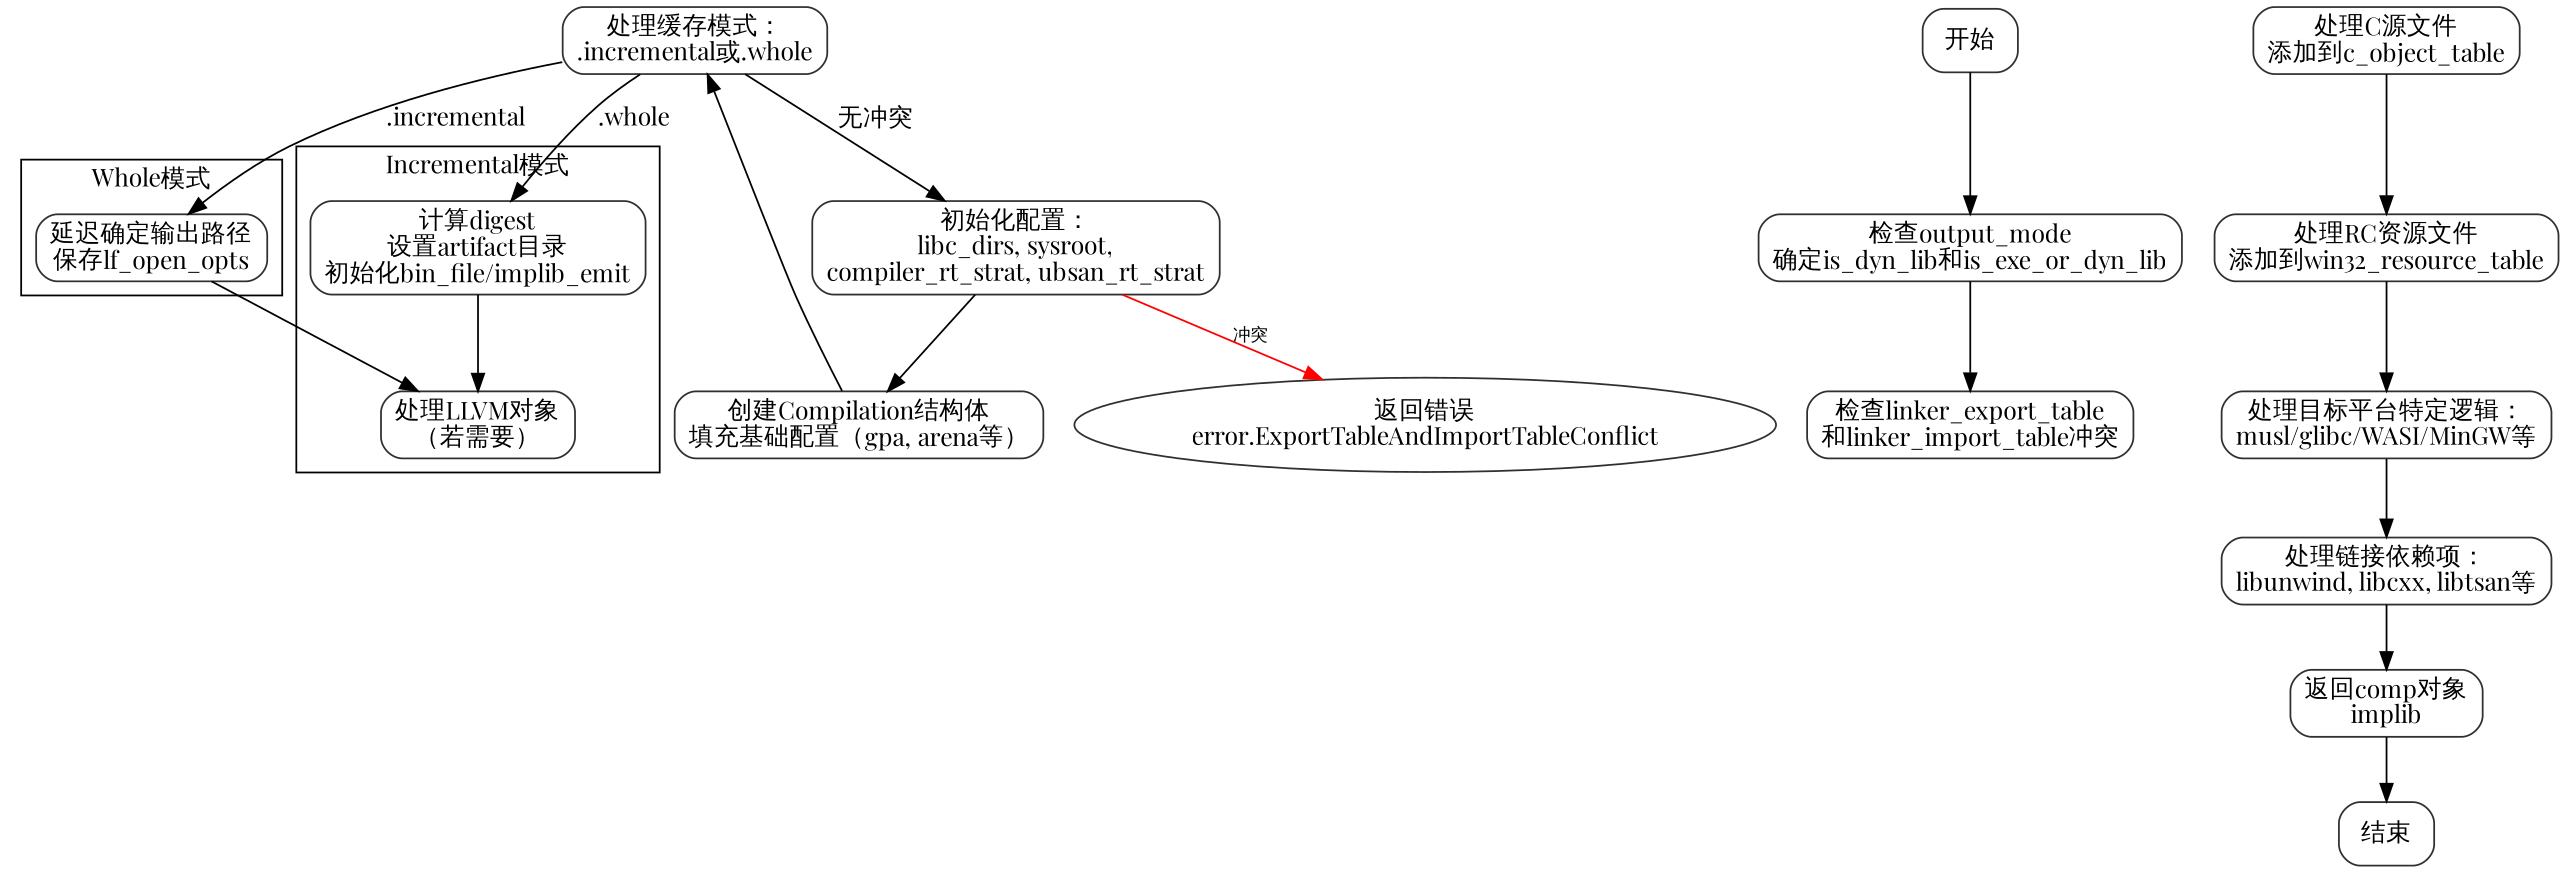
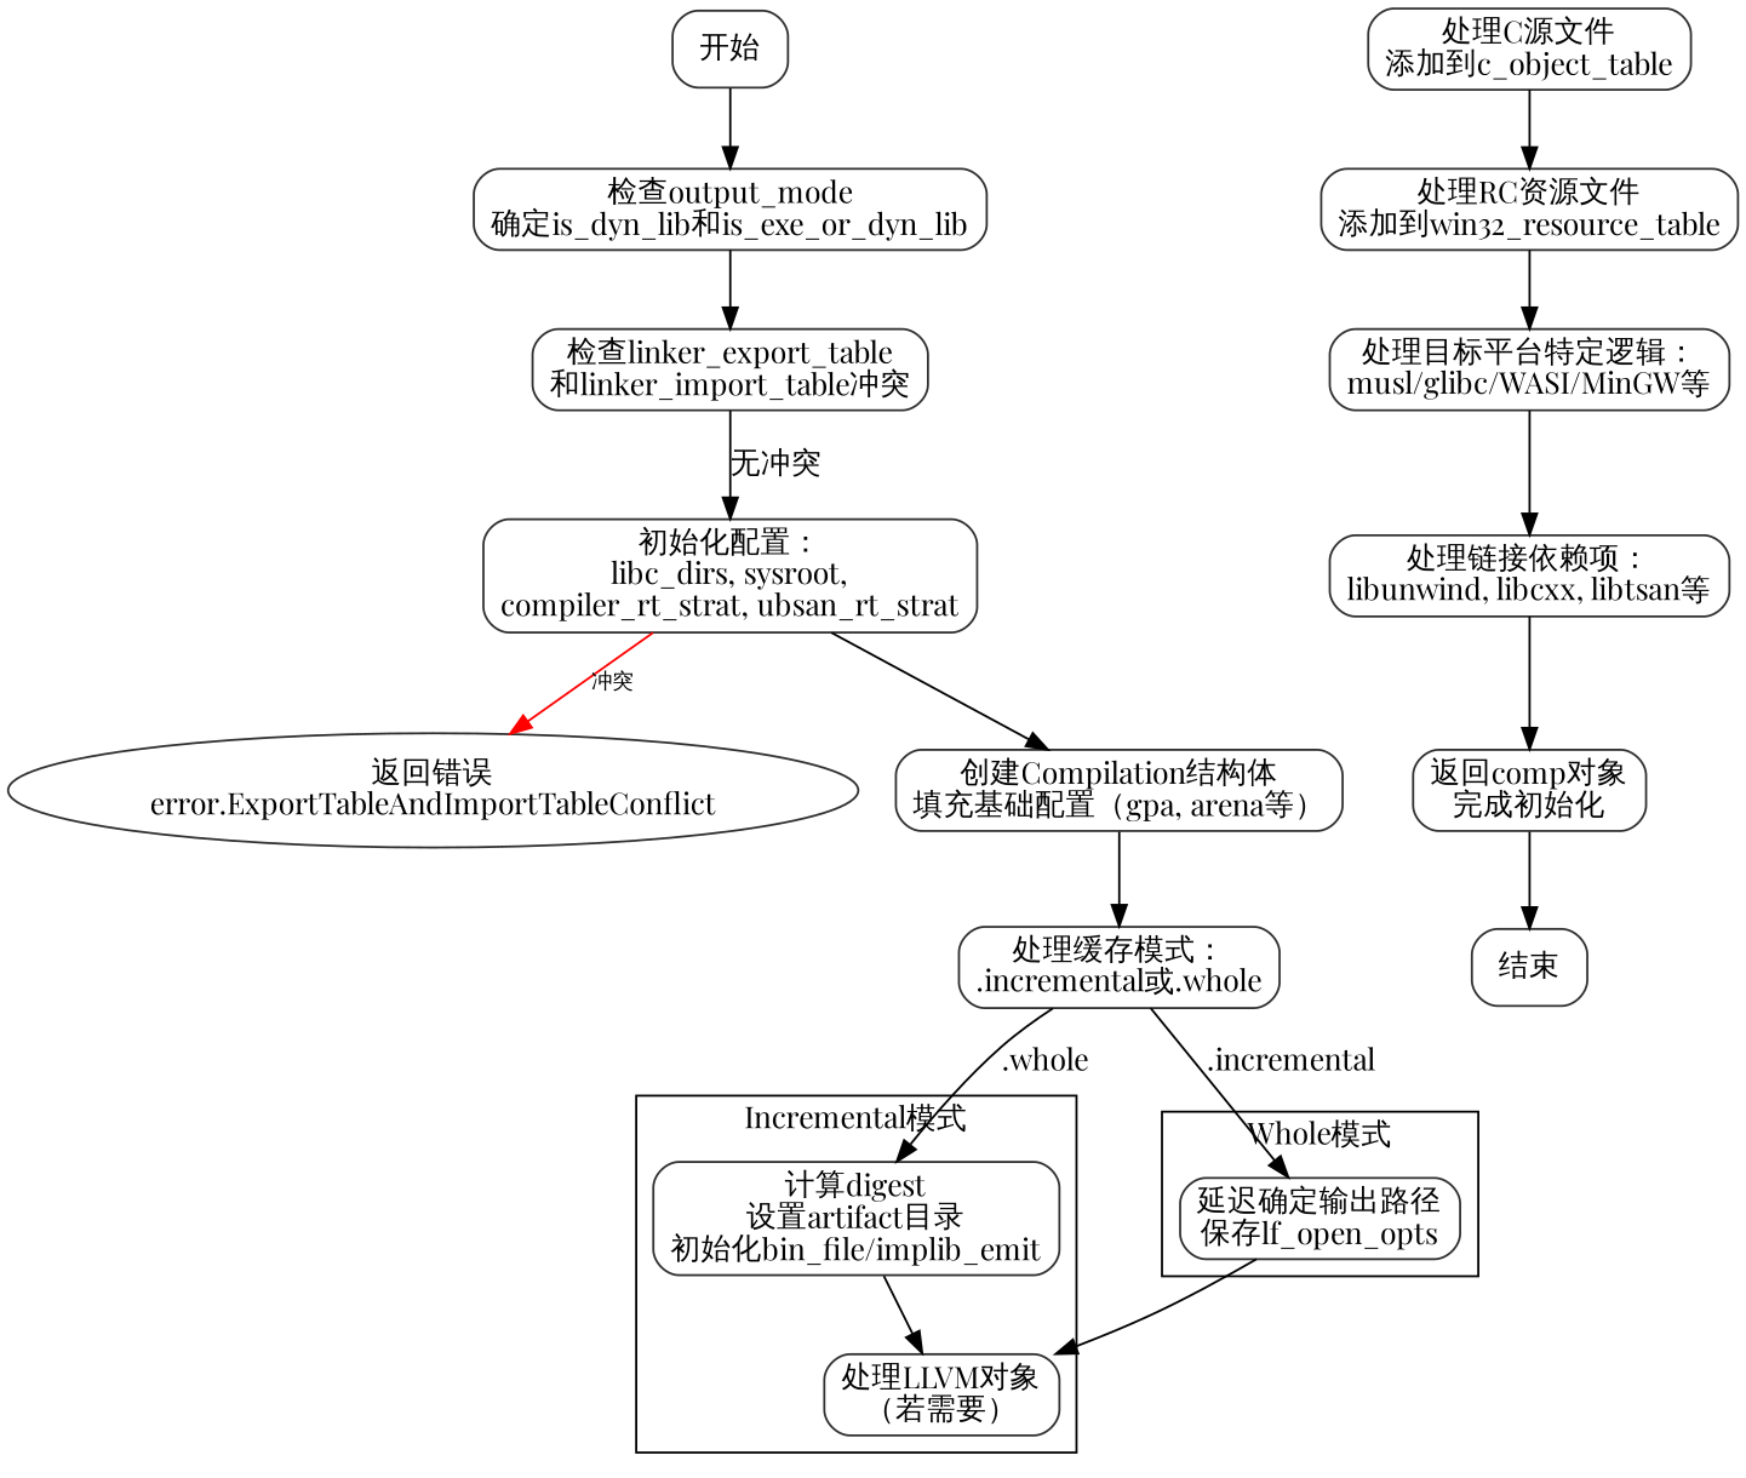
  digraph {
    fontname="Playfair Display"
    node [color="#303030" fillcolor="#E8E8E8" fontname="Playfair Display" shape=rectangle style=rounded]
    edge [fontname="Playfair Display"]
    n1 [label="计算digest\n设置artifact目录\n初始化bin_file/implib_emit"]
    n2 [label="处理LLVM对象\n（若需要）"]
    n3 [label="延迟确定输出路径\n保存lf_open_opts"]
    n4 [label="开始"]
    n5 [label="检查output_mode\n确定is_dyn_lib和is_exe_or_dyn_lib"]
    n6 [label="检查linker_export_table\n和linker_import_table冲突"]
    n7 [label="初始化配置：\nlibc_dirs, sysroot,\ncompiler_rt_strat, ubsan_rt_strat"]
    n8 [fillcolor="#FFCCCC" label="返回错误\nerror.ExportTableAndImportTableConflict" shape=oval]
    n9 [label="创建Compilation结构体\n填充基础配置（gpa, arena等）"]
    n10 [label="处理缓存模式：\n.incremental或.whole"]
    n11 [label="处理C源文件\n添加到c_object_table"]
    n12 [label="处理RC资源文件\n添加到win32_resource_table"]
    n13 [label="处理目标平台特定逻辑：\nmusl/glibc/WASI/MinGW等"]
    n14 [label="处理链接依赖项：\nlibunwind, libcxx, libtsan等"]
-   n15 [label="返回comp对象\nimplib"]
+   n15 [label="返回comp对象\n完成初始化"]
    n16 [label="结束"]
    subgraph cluster_1 {
      label="Incremental模式"
      n1
      n2
    }
    subgraph cluster_2 {
      label="Whole模式"
      n3
    }
    n1 -> n2
    n3 -> n2
    n4 -> n5
    n5 -> n6
-   n10 -> n7 [label="无冲突"]
+   n6 -> n7 [label="无冲突"]
    n7 -> n8 [color=red fontsize=10 label="冲突"]
    n7 -> n9
    n9 -> n10
    n10 -> n1 [label=".whole"]
    n10 -> n2 [style=invis]
    n10 -> n3 [label=".incremental"]
    n11 -> n12
    n12 -> n13
    n13 -> n14
    n14 -> n15
    n15 -> n16
  }
